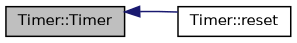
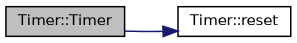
  digraph {
    rankdir=LR
    node [color=black fontname=Helvetica fontsize=10 shape=record style=filled]
    n1 [fillcolor=grey75 fontcolor=black height=0.2 label="Timer::Timer" width=0.4]
    n2 [fillcolor=white height=0.2 label="Timer::reset" width=0.4]
-   n2 -> n1 [color=midnightblue fontname=Helvetica fontsize=10 labelfontname=Helvetica labelfontsize=10 style=solid]
+   n1 -> n2 [color=midnightblue fontname=Helvetica fontsize=10 labelfontname=Helvetica labelfontsize=10 style=solid]
  }
